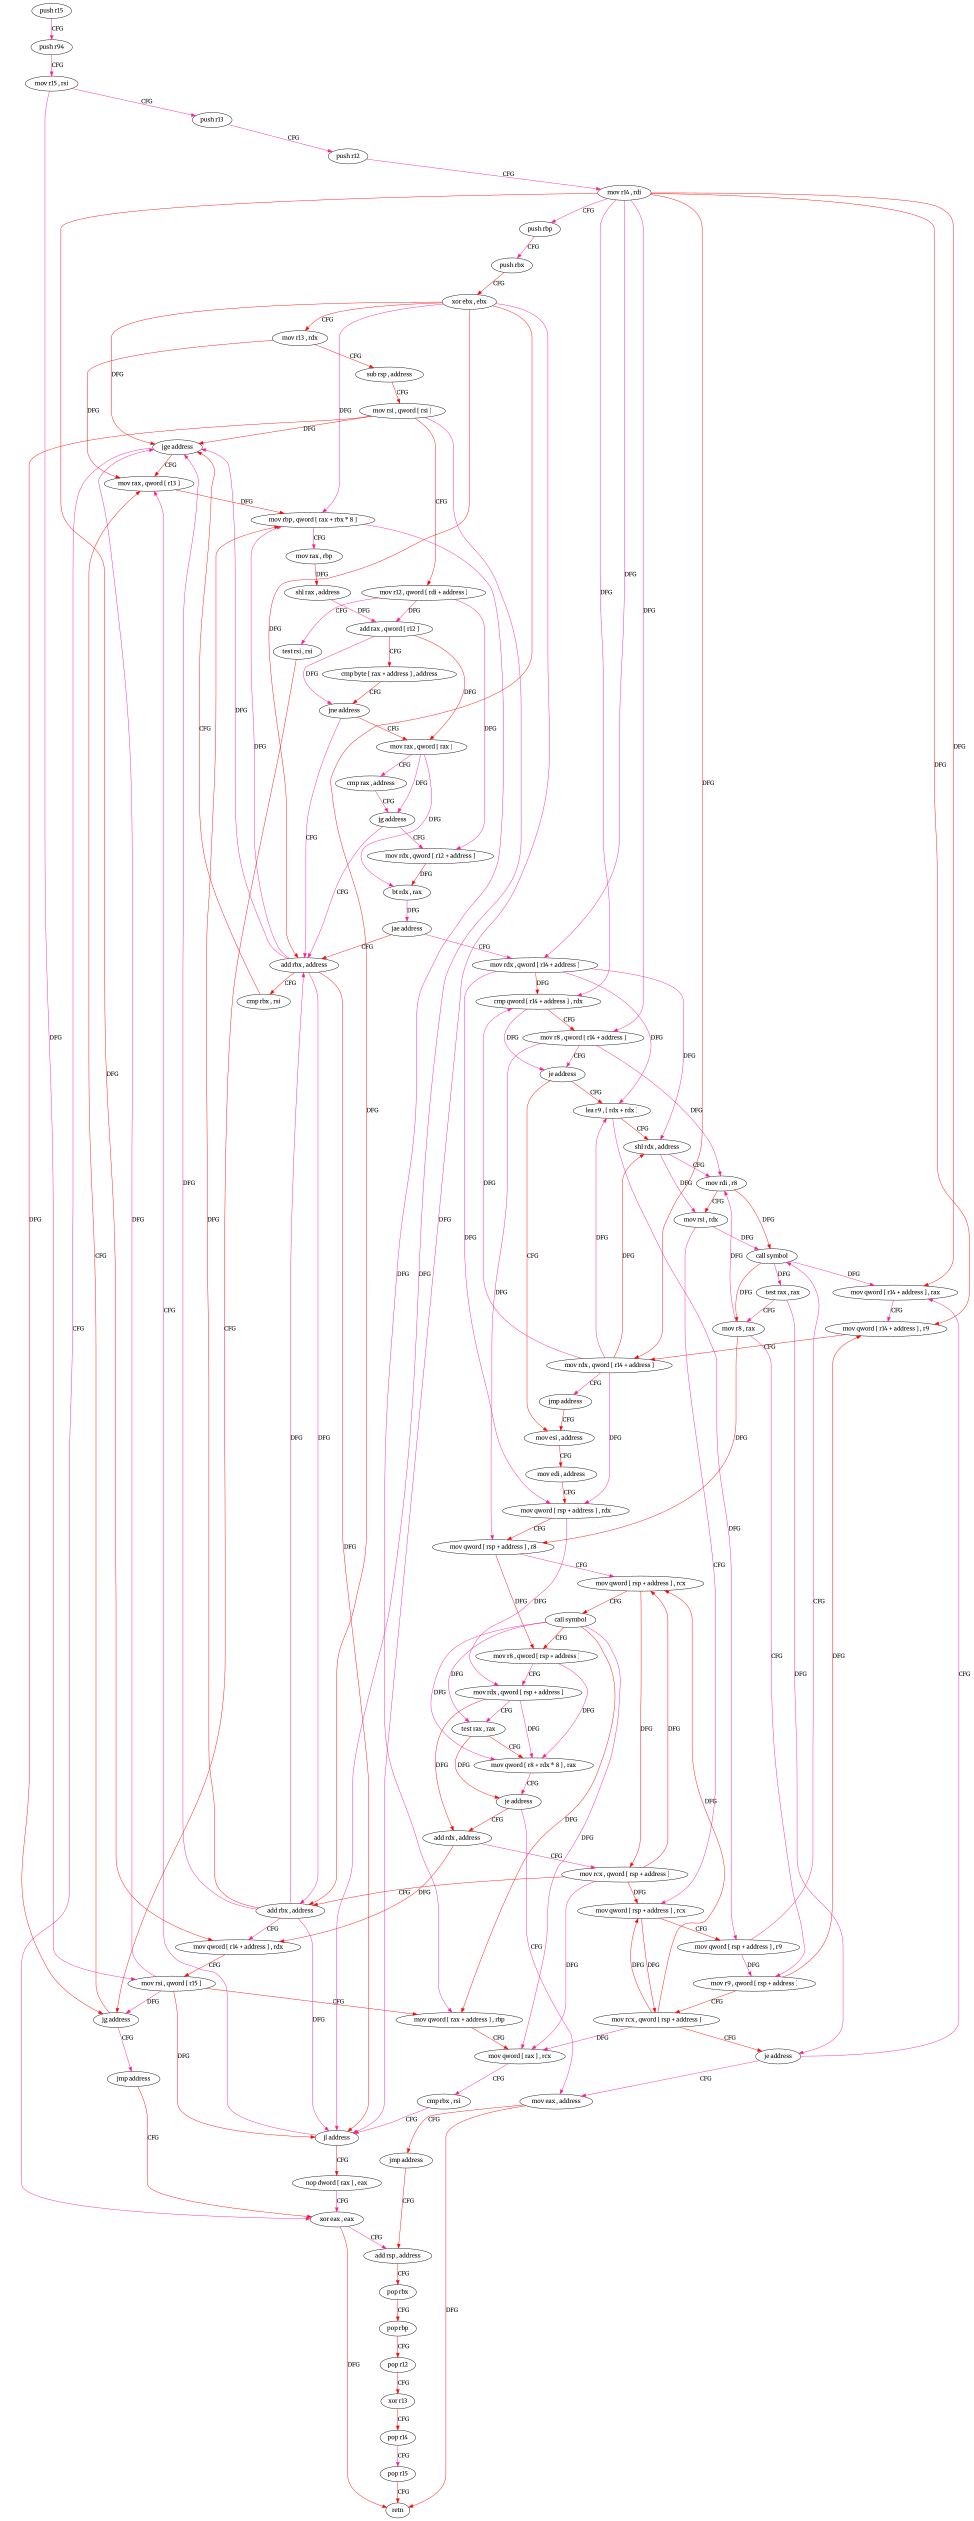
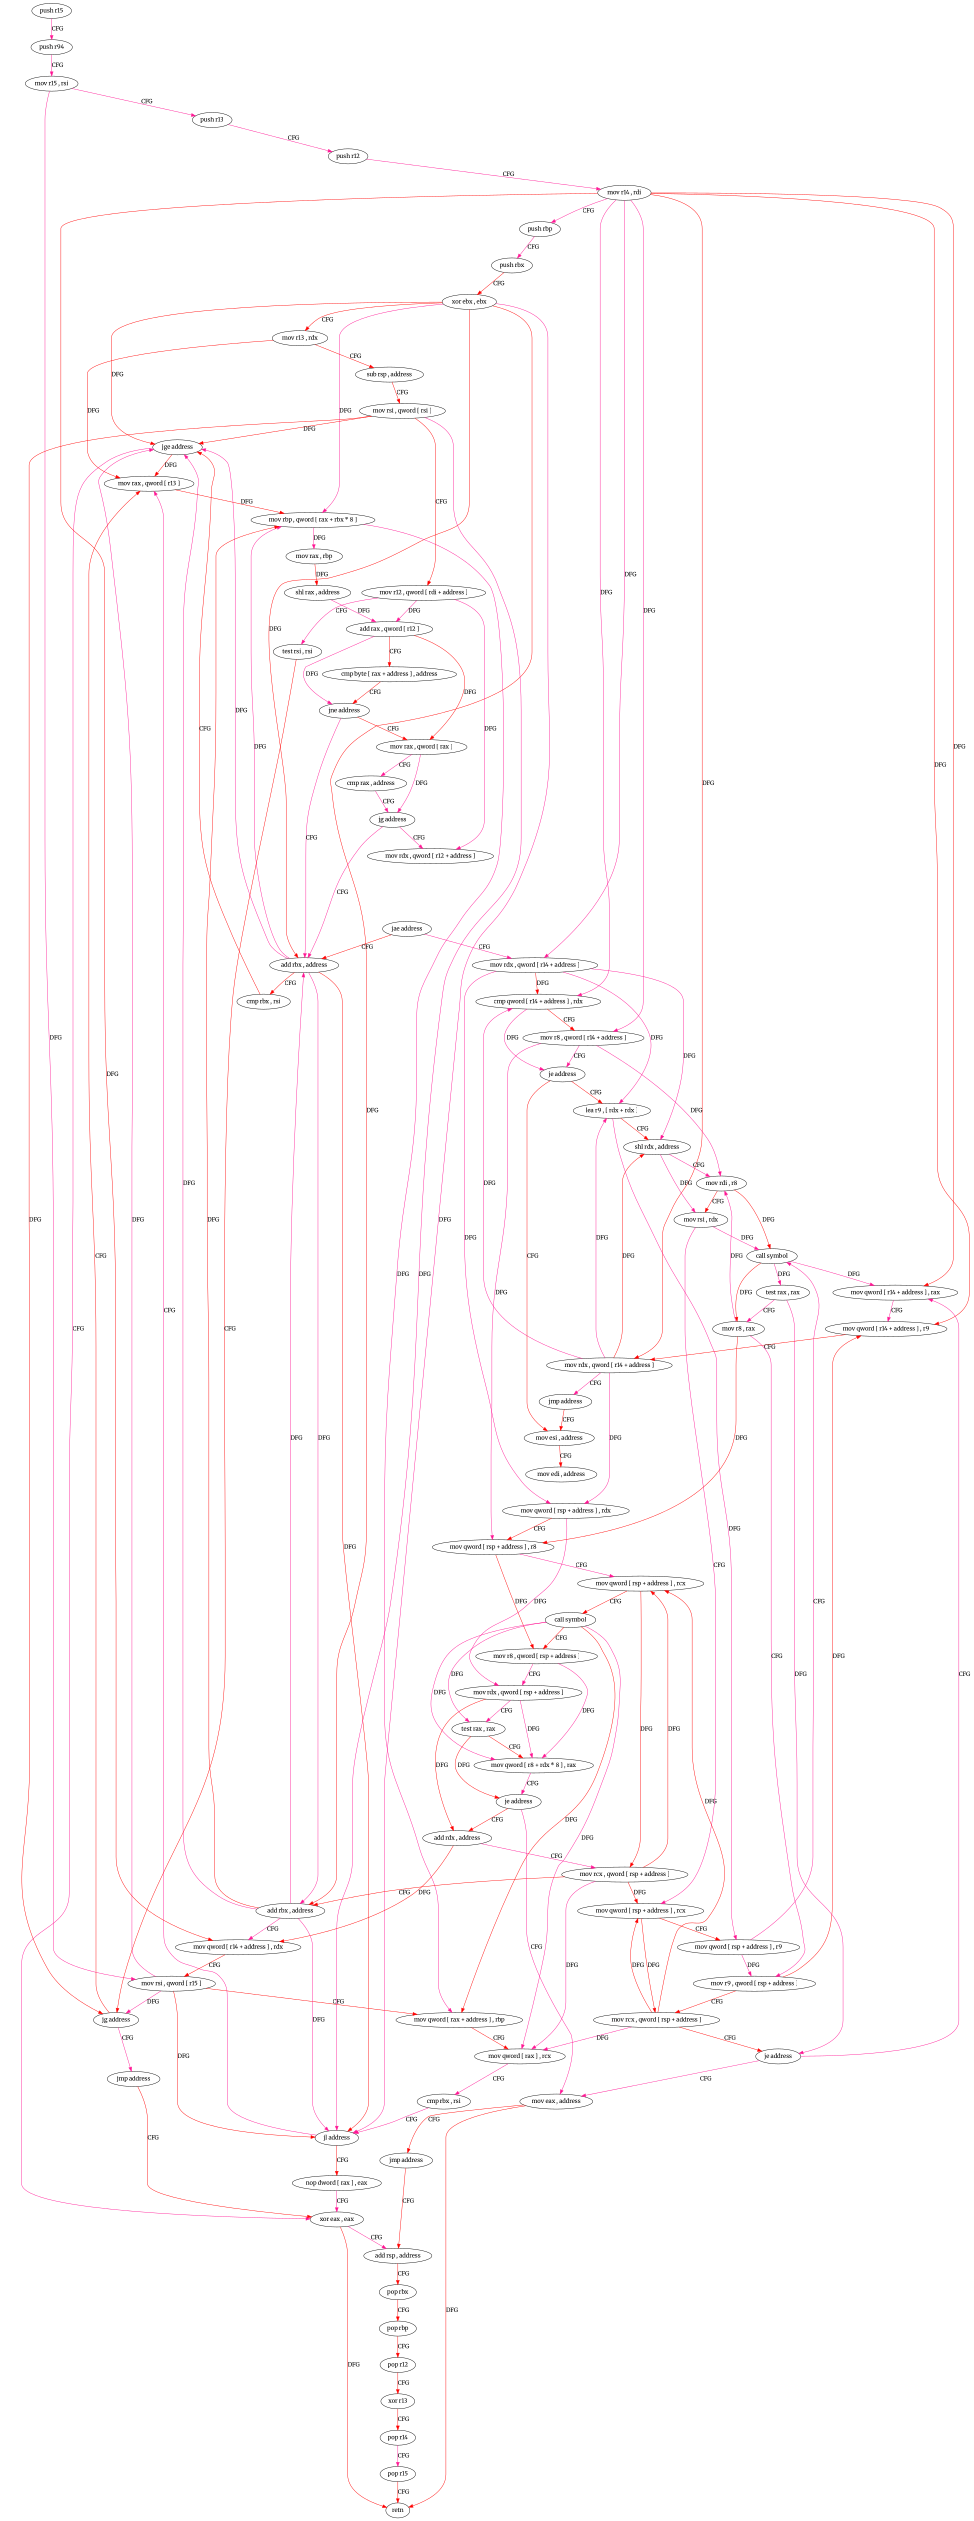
  digraph {
    fontname=Merriweather
    node [fontname=Merriweather]
    edge [color=deeppink fontname=Merriweather]
    n1 [label="push r15"]
    n2 [label="push r94"]
    n3 [label="mov r15 , rsi"]
    n4 [label="push r13"]
    n5 [label="mov rsi , qword [ r15 ]"]
    n6 [label="push r12"]
    n7 [label="jge address"]
    n8 [label="jl address"]
    n9 [label="jg address"]
    n10 [label="mov qword [ rax + address ] , rbp"]
    n11 [label="mov r14 , rdi"]
    n12 [label="push rbp"]
    n13 [label="mov rdx , qword [ r14 + address ]"]
    n14 [label="cmp qword [ r14 + address ] , rdx"]
    n15 [label="mov r8 , qword [ r14 + address ]"]
    n16 [label="mov qword [ r14 + address ] , rax"]
    n17 [label="mov qword [ r14 + address ] , r9"]
    n18 [label="mov rdx , qword [ r14 + address ]"]
    n19 [label="mov qword [ r14 + address ] , rdx"]
    n20 [label="push rbx"]
    n21 [label="lea r9 , [ rdx + rdx ]"]
    n22 [label="shl rdx , address"]
    n23 [label="mov qword [ rsp + address ] , rdx"]
    n24 [label="je address"]
    n25 [label="mov rdi , r8"]
    n26 [label="mov qword [ rsp + address ] , r8"]
    n27 [label="jmp address"]
    n28 [label="xor ebx , ebx"]
    n29 [label="mov r13 , rdx"]
    n30 [label="mov rbp , qword [ rax + rbx * 8 ]"]
    n31 [label="add rbx , address"]
    n32 [label="add rbx , address"]
    n33 [label="sub rsp , address"]
    n34 [label="mov rax , qword [ r13 ]"]
    n35 [label="mov rax , rbp"]
    n36 [label="cmp rbx , rsi"]
    n37 [label="xor eax , eax"]
    n38 [label="nop dword [ rax ] , eax"]
    n39 [label="mov rsi , qword [ rsi ]"]
    n40 [label="mov r12 , qword [ rdi + address ]"]
    n41 [label="test rsi , rsi"]
    n42 [label="add rax , qword [ r12 ]"]
    n43 [label="mov rdx , qword [ r12 + address ]"]
    n44 [label="jmp address"]
    n45 [label="cmp byte [ rax + address ] , address"]
    n46 [label="jne address"]
    n47 [label="mov rax , qword [ rax ]"]
-   n48 [label="bt rdx , rax"]
    n49 [label="add rsp , address"]
    n50 [label=retn]
    n51 [label="shl rax , address"]
    n52 [label="mov qword [ rax ] , rcx"]
    n53 [label="cmp rax , address"]
    n54 [label="jg address"]
    n55 [label="jae address"]
    n56 [label="pop rbx"]
    n57 [label="pop rbp"]
    n58 [label="mov qword [ rsp + address ] , r9"]
    n59 [label="mov rsi , rdx"]
    n60 [label="mov rdx , qword [ rsp + address ]"]
    n61 [label="mov esi , address"]
    n62 [label="call symbol"]
    n63 [label="mov qword [ rsp + address ] , rcx"]
    n64 [label="mov r8 , qword [ rsp + address ]"]
    n65 [label="mov edi , address"]
    n66 [label="mov r9 , qword [ rsp + address ]"]
    n67 [label="mov qword [ rsp + address ] , rcx"]
    n68 [label="test rax , rax"]
    n69 [label="mov r8 , rax"]
    n70 [label="mov rcx , qword [ rsp + address ]"]
    n71 [label="je address"]
    n72 [label="mov eax , address"]
    n73 [label="call symbol"]
    n74 [label="mov rcx , qword [ rsp + address ]"]
    n75 [label="cmp rbx , rsi"]
    n76 [label="jmp address"]
    n77 [label="test rax , rax"]
    n78 [label="mov qword [ r8 + rdx * 8 ] , rax"]
    n79 [label="add rdx , address"]
    n80 [label="je address"]
    n81 [label="pop r12"]
    n82 [label="xor r13"]
    n83 [label="pop r14"]
    n84 [label="pop r15"]
    n1 -> n2 [label=CFG]
    n2 -> n3 [label=CFG]
    n3 -> n4 [label=CFG]
    n3 -> n5 [label=DFG]
    n4 -> n6 [label=CFG]
    n5 -> n7 [label=DFG]
    n5 -> n8 [color=red label=DFG]
    n5 -> n9 [label=DFG]
    n5 -> n10 [color=red label=CFG]
    n6 -> n11 [label=CFG]
-   n7 -> n34 [color=red label=CFG]
+   n7 -> n34 [color=red label=DFG]
    n7 -> n37 [label=CFG]
    n8 -> n34 [label=CFG]
    n8 -> n38 [color=red label=CFG]
    n9 -> n34 [color=red label=CFG]
    n9 -> n44 [label=CFG]
    n10 -> n52 [color=red label=CFG]
    n11 -> n12 [label=CFG]
    n11 -> n13 [label=DFG]
    n11 -> n14 [label=DFG]
    n11 -> n15 [label=DFG]
    n11 -> n16 [color=red label=DFG]
    n11 -> n17 [color=red label=DFG]
    n11 -> n18 [color=red label=DFG]
    n11 -> n19 [color=red label=DFG]
    n12 -> n20 [label=CFG]
    n13 -> n14 [color=red label=DFG]
    n13 -> n21 [label=DFG]
    n13 -> n22 [label=DFG]
    n13 -> n23 [label=DFG]
    n14 -> n15 [color=red label=CFG]
    n14 -> n24 [label=DFG]
    n15 -> n24 [label=CFG]
    n15 -> n25 [label=DFG]
    n15 -> n26 [label=DFG]
    n16 -> n17 [label=CFG]
    n17 -> n18 [color=red label=CFG]
    n18 -> n14 [label=DFG]
    n18 -> n21 [label=DFG]
    n18 -> n22 [color=red label=DFG]
    n18 -> n23 [label=DFG]
    n18 -> n27 [label=CFG]
    n19 -> n5 [color=red label=CFG]
    n20 -> n28 [color=red label=CFG]
    n21 -> n22 [color=red label=CFG]
    n21 -> n58 [label=DFG]
    n22 -> n25 [label=CFG]
    n22 -> n59 [label=DFG]
    n23 -> n26 [color=red label=CFG]
    n23 -> n60 [label=DFG]
    n24 -> n21 [color=red label=CFG]
    n24 -> n61 [color=red label=CFG]
    n25 -> n59 [color=red label=CFG]
    n25 -> n62 [color=red label=DFG]
    n26 -> n63 [label=CFG]
    n26 -> n64 [color=red label=DFG]
    n27 -> n61 [color=red label=CFG]
    n28 -> n7 [color=red label=DFG]
    n28 -> n8 [label=DFG]
    n28 -> n29 [color=red label=CFG]
    n28 -> n30 [label=DFG]
    n28 -> n31 [color=red label=DFG]
    n28 -> n32 [color=red label=DFG]
    n29 -> n33 [color=red label=CFG]
    n29 -> n34 [color=red label=DFG]
    n30 -> n10 [label=DFG]
-   n30 -> n35 [label=CFG]
+   n30 -> n35 [label=DFG]
    n31 -> n7 [label=DFG]
    n31 -> n8 [color=red label=DFG]
    n31 -> n30 [label=DFG]
    n31 -> n32 [label=DFG]
    n31 -> n36 [color=red label=CFG]
    n32 -> n7 [label=DFG]
    n32 -> n8 [label=DFG]
    n32 -> n19 [label=CFG]
    n32 -> n30 [color=red label=DFG]
    n32 -> n31 [label=DFG]
    n33 -> n39 [color=red label=CFG]
    n34 -> n30 [color=red label=DFG]
    n35 -> n51 [color=red label=DFG]
    n36 -> n7 [color=red label=CFG]
    n37 -> n49 [label=CFG]
    n37 -> n50 [color=red label=DFG]
    n38 -> n37 [label=CFG]
    n39 -> n7 [color=red label=DFG]
    n39 -> n8 [label=DFG]
    n39 -> n9 [color=red label=DFG]
    n39 -> n40 [color=red label=CFG]
    n40 -> n41 [label=CFG]
    n40 -> n42 [label=DFG]
    n40 -> n43 [label=DFG]
    n41 -> n9 [color=red label=CFG]
    n42 -> n45 [color=red label=CFG]
    n42 -> n46 [label=DFG]
    n42 -> n47 [color=red label=DFG]
-   n43 -> n48 [color=red label=DFG]
    n44 -> n37 [color=red label=CFG]
    n45 -> n46 [color=red label=CFG]
    n46 -> n31 [label=CFG]
    n46 -> n47 [color=red label=CFG]
-   n47 -> n48 [label=DFG]
    n47 -> n53 [label=CFG]
    n47 -> n54 [label=DFG]
-   n48 -> n55 [label=DFG]
    n49 -> n56 [color=red label=CFG]
    n51 -> n42 [label=DFG]
    n52 -> n75 [label=CFG]
    n53 -> n54 [label=CFG]
    n54 -> n31 [label=CFG]
    n54 -> n43 [label=CFG]
    n55 -> n13 [label=CFG]
    n55 -> n31 [color=red label=CFG]
    n56 -> n57 [color=red label=CFG]
    n57 -> n81 [color=red label=CFG]
    n58 -> n62 [label=CFG]
    n58 -> n66 [label=DFG]
    n59 -> n62 [label=DFG]
    n59 -> n67 [label=CFG]
    n60 -> n77 [label=CFG]
    n60 -> n78 [label=DFG]
    n60 -> n79 [color=red label=DFG]
    n61 -> n65 [color=red label=CFG]
    n62 -> n16 [label=DFG]
    n62 -> n68 [label=DFG]
    n62 -> n69 [color=red label=DFG]
    n63 -> n73 [color=red label=CFG]
    n63 -> n74 [color=red label=DFG]
    n64 -> n60 [label=CFG]
    n64 -> n78 [label=DFG]
-   n65 -> n23 [color=red label=CFG]
    n66 -> n17 [color=red label=DFG]
    n66 -> n70 [color=red label=CFG]
    n67 -> n58 [color=red label=CFG]
    n67 -> n70 [color=red label=DFG]
    n68 -> n69 [label=CFG]
    n68 -> n71 [label=DFG]
    n69 -> n25 [label=DFG]
    n69 -> n26 [color=red label=DFG]
    n69 -> n66 [label=CFG]
    n70 -> n52 [label=DFG]
    n70 -> n63 [color=red label=DFG]
    n70 -> n67 [color=red label=DFG]
    n70 -> n71 [color=red label=CFG]
    n71 -> n16 [label=CFG]
    n71 -> n72 [label=CFG]
    n72 -> n50 [color=red label=DFG]
    n72 -> n76 [color=red label=CFG]
    n73 -> n10 [color=red label=DFG]
    n73 -> n52 [label=DFG]
    n73 -> n64 [color=red label=CFG]
    n73 -> n77 [label=DFG]
    n73 -> n78 [label=DFG]
    n74 -> n32 [color=red label=CFG]
    n74 -> n52 [label=DFG]
    n74 -> n63 [color=red label=DFG]
    n74 -> n67 [color=red label=DFG]
    n75 -> n8 [label=CFG]
    n76 -> n49 [color=red label=CFG]
    n77 -> n78 [color=red label=CFG]
    n77 -> n80 [color=red label=DFG]
    n78 -> n80 [label=CFG]
    n79 -> n19 [color=red label=DFG]
    n79 -> n74 [label=CFG]
    n80 -> n72 [label=CFG]
    n80 -> n79 [color=red label=CFG]
    n81 -> n82 [color=red label=CFG]
    n82 -> n83 [color=red label=CFG]
    n83 -> n84 [label=CFG]
    n84 -> n50 [color=red label=CFG]
  }
